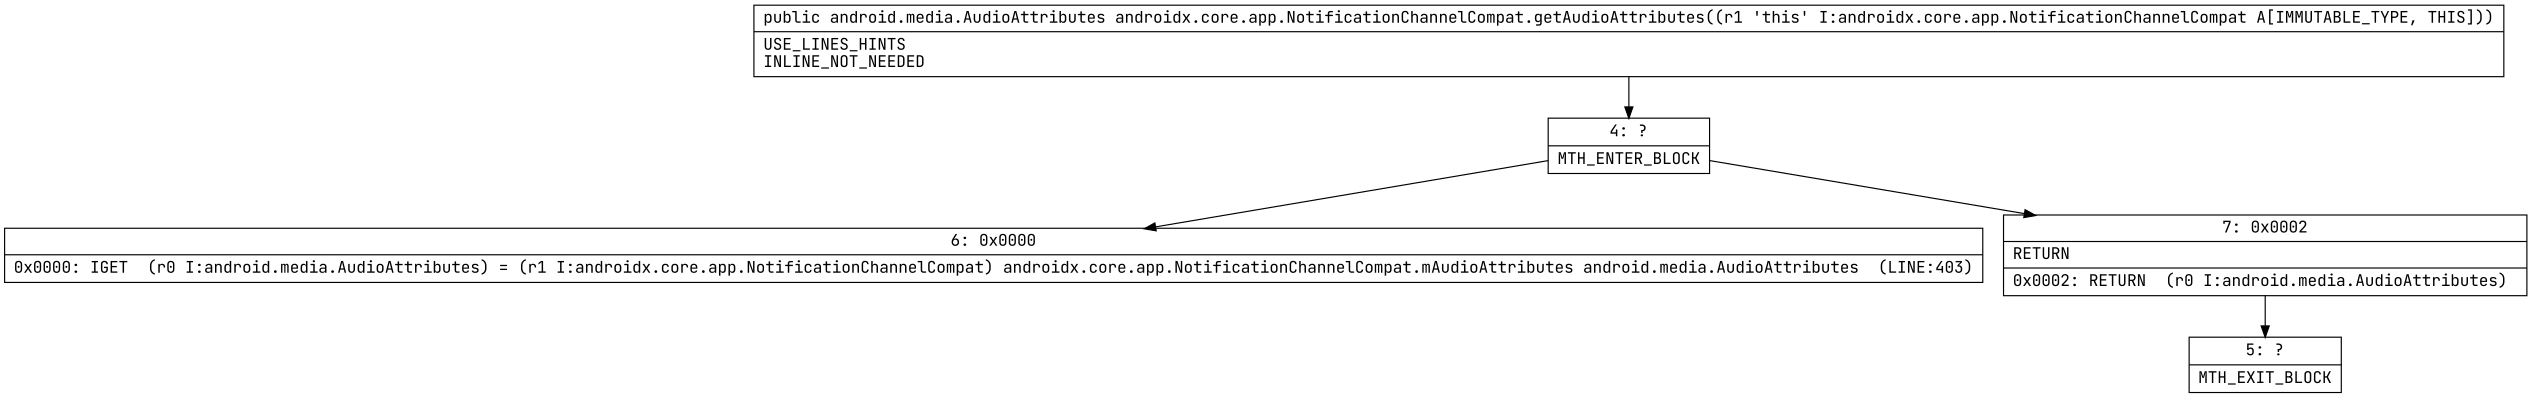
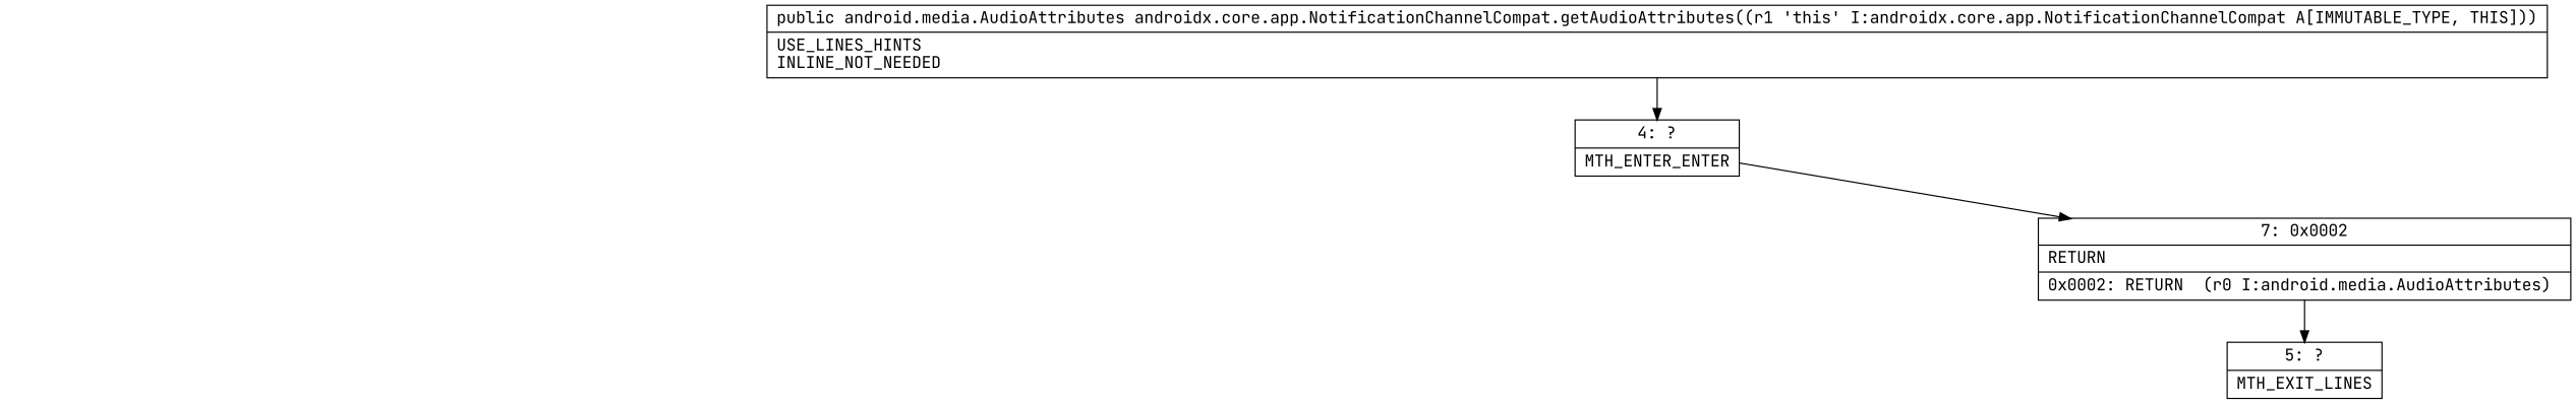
  digraph {
    fontname="JetBrains Mono"
    node [fontname="JetBrains Mono" shape=record]
    edge [fontname="JetBrains Mono"]
-   n1 [label="{4\:\ ?|MTH_ENTER_BLOCK\l}"]
-   n2 [label="{6\:\ 0x0000|0x0000: IGET  (r0 I:android.media.AudioAttributes) = (r1 I:androidx.core.app.NotificationChannelCompat) androidx.core.app.NotificationChannelCompat.mAudioAttributes android.media.AudioAttributes  (LINE:403)\l}"]
+   n1 [label="{4\:\ ?|MTH_ENTER_ENTER\l}"]
    n3 [label="{7\:\ 0x0002|RETURN\l|0x0002: RETURN  (r0 I:android.media.AudioAttributes) \l}"]
-   n4 [label="{5\:\ ?|MTH_EXIT_BLOCK\l}"]
+   n4 [label="{5\:\ ?|MTH_EXIT_LINES\l}"]
    n5 [label="{public android.media.AudioAttributes androidx.core.app.NotificationChannelCompat.getAudioAttributes((r1 'this' I:androidx.core.app.NotificationChannelCompat A[IMMUTABLE_TYPE, THIS]))  | USE_LINES_HINTS\lINLINE_NOT_NEEDED\l}"]
-   n1 -> n2
    n1 -> n3
    n3 -> n4
    n5 -> n1
  }
